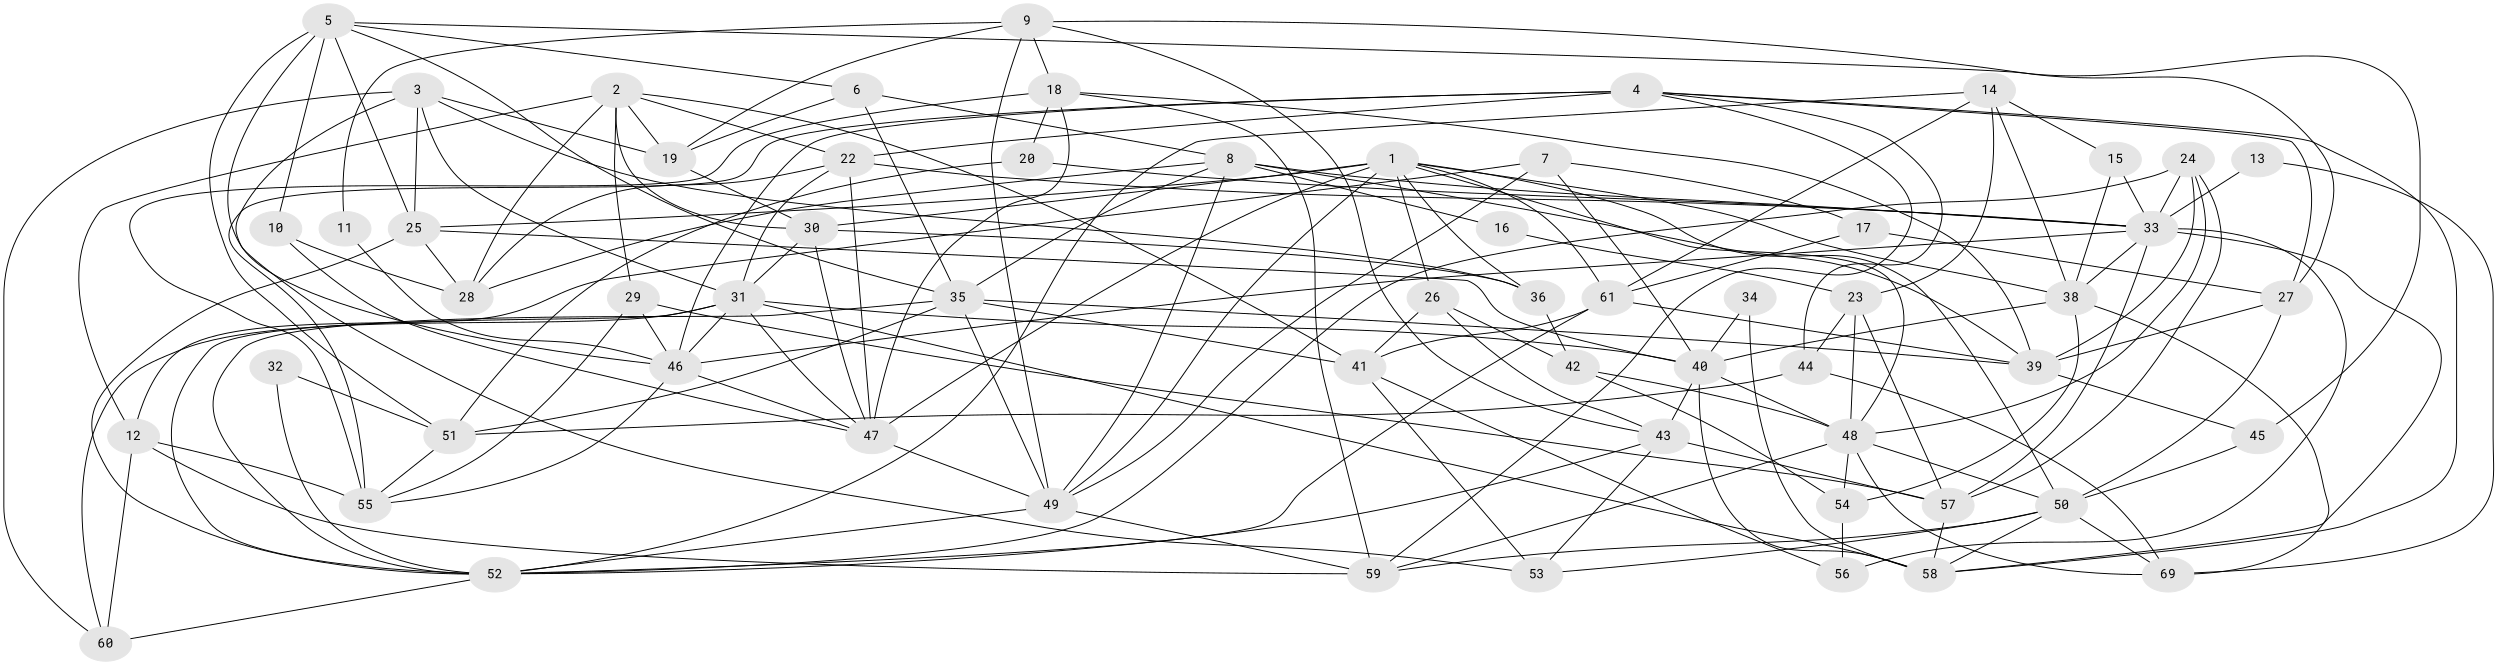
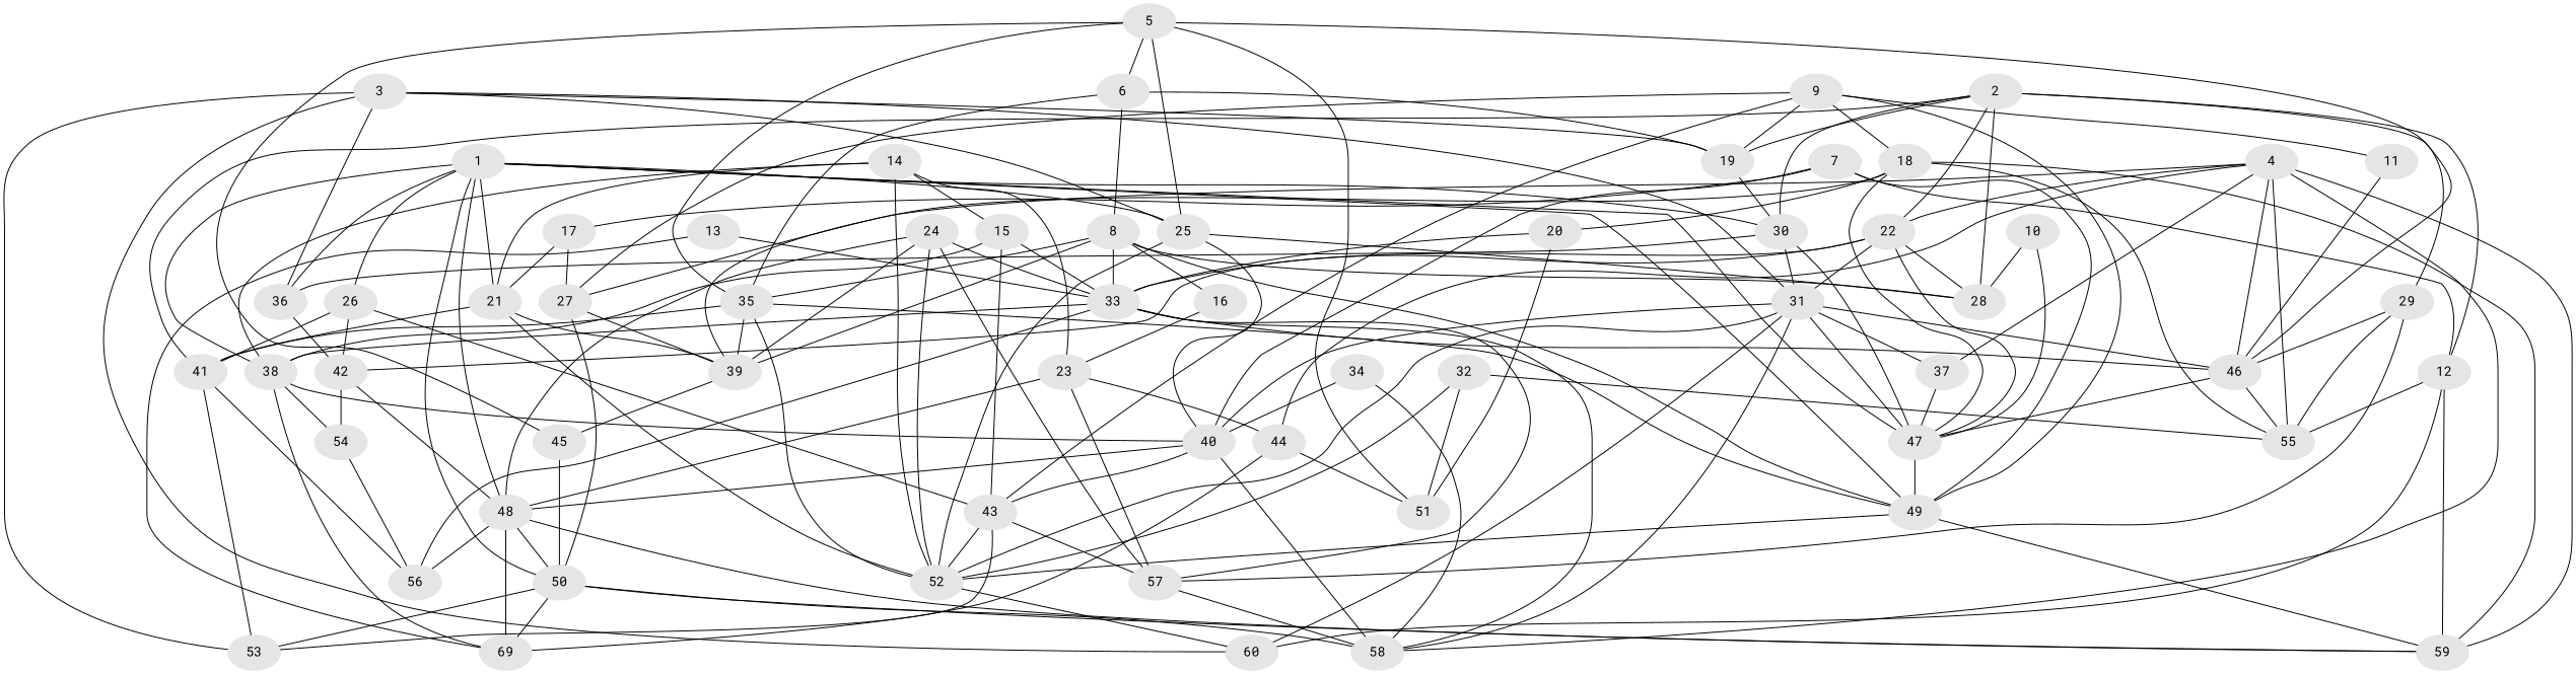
  graph {
    fontname="Roboto Mono"
    node [color=gray90 fontname="Roboto Mono" style=filled]
    edge [fontname="Roboto Mono" weight=1.0]
    1
-   21 [label=61]
+   21
    25
    26
    30
    36
    38
    47
    48
    49
    50
    41
    39
    52
    28
    40
    43
    42
    31
    n20 [label=69]
    54
    59
    56
    53
    58
    2
    12
    19
    22
    29
    60
    55
    33
    46
    57
    3
+   37
    4
    27
    44
    16
    23
    51
    5
    6
    10
    35
    45
    8
    7
    17
    9
    11
    18
    20
    13
    14
    15
    24
    32
    34
    1 -- 21
    1 -- 25
    1 -- 26
    1 -- 30
    1 -- 36
    1 -- 38
    1 -- 47 [weight=2.0]
    1 -- 48
    1 -- 49
    1 -- 50
    21 -- 41
    21 -- 39
    21 -- 52
    25 -- 52
    25 -- 28
    25 -- 40
    26 -- 41
    26 -- 43
    26 -- 42
    30 -- 36 [weight=2.0]
    30 -- 47
    30 -- 31
    36 -- 42
    38 -- 40
    38 -- n20
    38 -- 54
    47 -- 49 [weight=2.0]
    48 -- 50
    48 -- n20
    48 -- 59
-   48 -- 54 [weight=2.0]
+   48 -- 56 [weight=2.0]
    49 -- 52
    49 -- 59
    50 -- n20
    50 -- 59
    50 -- 53
    50 -- 58
    41 -- 56
    41 -- 53
    39 -- 45
    52 -- 60
    40 -- 48
    40 -- 43
    40 -- 58 [weight=2.0]
    43 -- 52
    43 -- 53
    43 -- 57
    42 -- 48
    42 -- 54
    31 -- 47
    31 -- 52
    31 -- 40
    31 -- 58
    31 -- 60
    31 -- 46
+   31 -- 37
    54 -- 56
    2 -- 30
    2 -- 41
    2 -- 28
    2 -- 12
    2 -- 19
    2 -- 22
    2 -- 29
    12 -- 59
    12 -- 60
    12 -- 55
    19 -- 30
    22 -- 47
    22 -- 28
+   22 -- 42
    22 -- 31
    22 -- 33
    29 -- 55
    29 -- 46
    29 -- 57
    33 -- 38
    33 -- 56
    33 -- 58
    33 -- 46
    33 -- 57
    46 -- 47
    46 -- 55
    57 -- 58
    3 -- 25
    3 -- 36
    3 -- 31
    3 -- 53
    3 -- 19
    3 -- 60
+   37 -- 47
    4 -- 59
    4 -- 58
    4 -- 22
    4 -- 55 [weight=2.0]
    4 -- 46
+   4 -- 37
    4 -- 27
    4 -- 44
    27 -- 50
    27 -- 39
    44 -- n20
    44 -- 51
    16 -- 23
    23 -- 48
    23 -- 57 [weight=2.0]
    23 -- 44
-   51 -- 55
+   32 -- 55
    5 -- 25
    5 -- 46
    5 -- 51
    5 -- 6
-   5 -- 10
    5 -- 35
    5 -- 45
    6 -- 19
    6 -- 35
    6 -- 8
    10 -- 47
    10 -- 28
    35 -- 49
    35 -- 41
    35 -- 39
    35 -- 52
-   35 -- 51
    45 -- 50
    8 -- 49
    8 -- 39
    8 -- 28
    8 -- 33
    8 -- 16
    8 -- 35
    7 -- 49
    7 -- 40
    7 -- 12
    7 -- 17
    17 -- 21
    17 -- 27
    9 -- 49
    9 -- 43
    9 -- 19
    9 -- 27
    9 -- 11
    9 -- 18
    11 -- 46
    18 -- 47
    18 -- 39
    18 -- 59
    18 -- 55
    18 -- 20
    20 -- 33
    20 -- 51
    13 -- n20
    13 -- 33
    14 -- 21
    14 -- 38
    14 -- 52
    14 -- 23
    14 -- 15
    15 -- 38
+   15 -- 43
    15 -- 33
    24 -- 48
    24 -- 39
    24 -- 52
    24 -- 33
    24 -- 57
    32 -- 52
    32 -- 51
    34 -- 40 [weight=2.0]
    34 -- 58
  }
